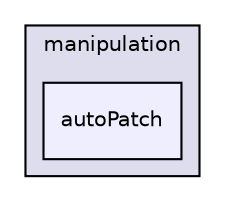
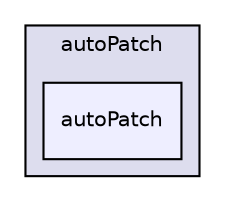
  digraph {
    compound=true
    n1 [fillcolor="#eeeeff" fontname=Helvetica fontsize=10 label=autoPatch pencolor=black shape=box style=filled]
    subgraph cluster_1 {
      bgcolor="#ddddee"
      fontname=Helvetica
      fontsize=10
-     label=manipulation
+     label=autoPatch
      pencolor=black
      n1
    }
  }
